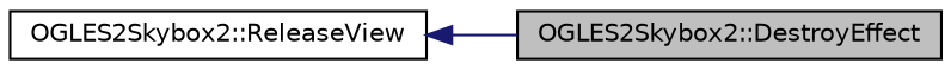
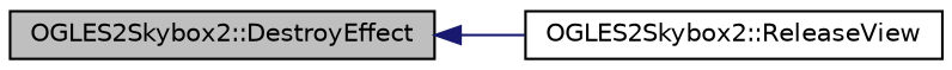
  digraph {
    rankdir=LR
    node [color=black fontname=Helvetica fontsize=10 shape=record style=filled]
    n1 [fillcolor=grey75 fontcolor=black height=0.2 label="OGLES2Skybox2::DestroyEffect" width=0.4]
    n2 [fillcolor=white height=0.2 label="OGLES2Skybox2::ReleaseView" width=0.4]
-   n2 -> n1 [color=midnightblue dir=back fontname=Helvetica fontsize=10 labelfontname=Helvetica labelfontsize=10 style=solid]
+   n1 -> n2 [color=midnightblue dir=back fontname=Helvetica fontsize=10 labelfontname=Helvetica labelfontsize=10 style=solid]
  }
